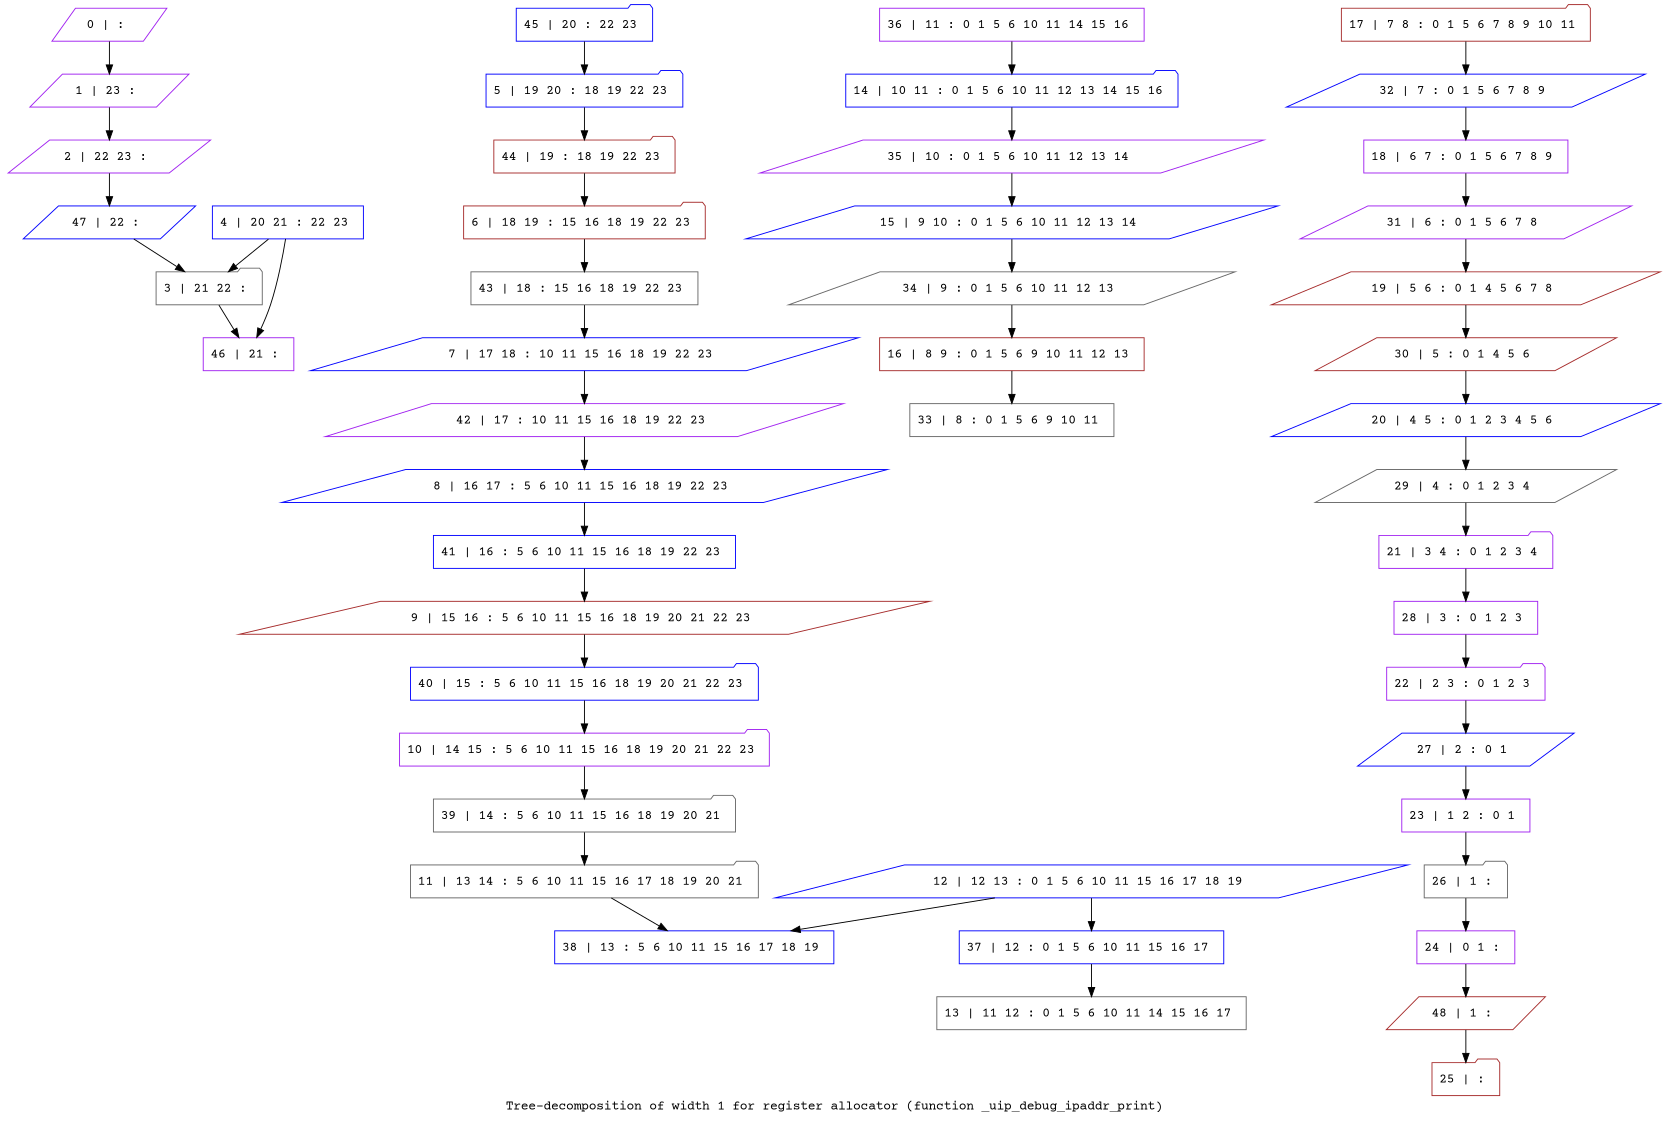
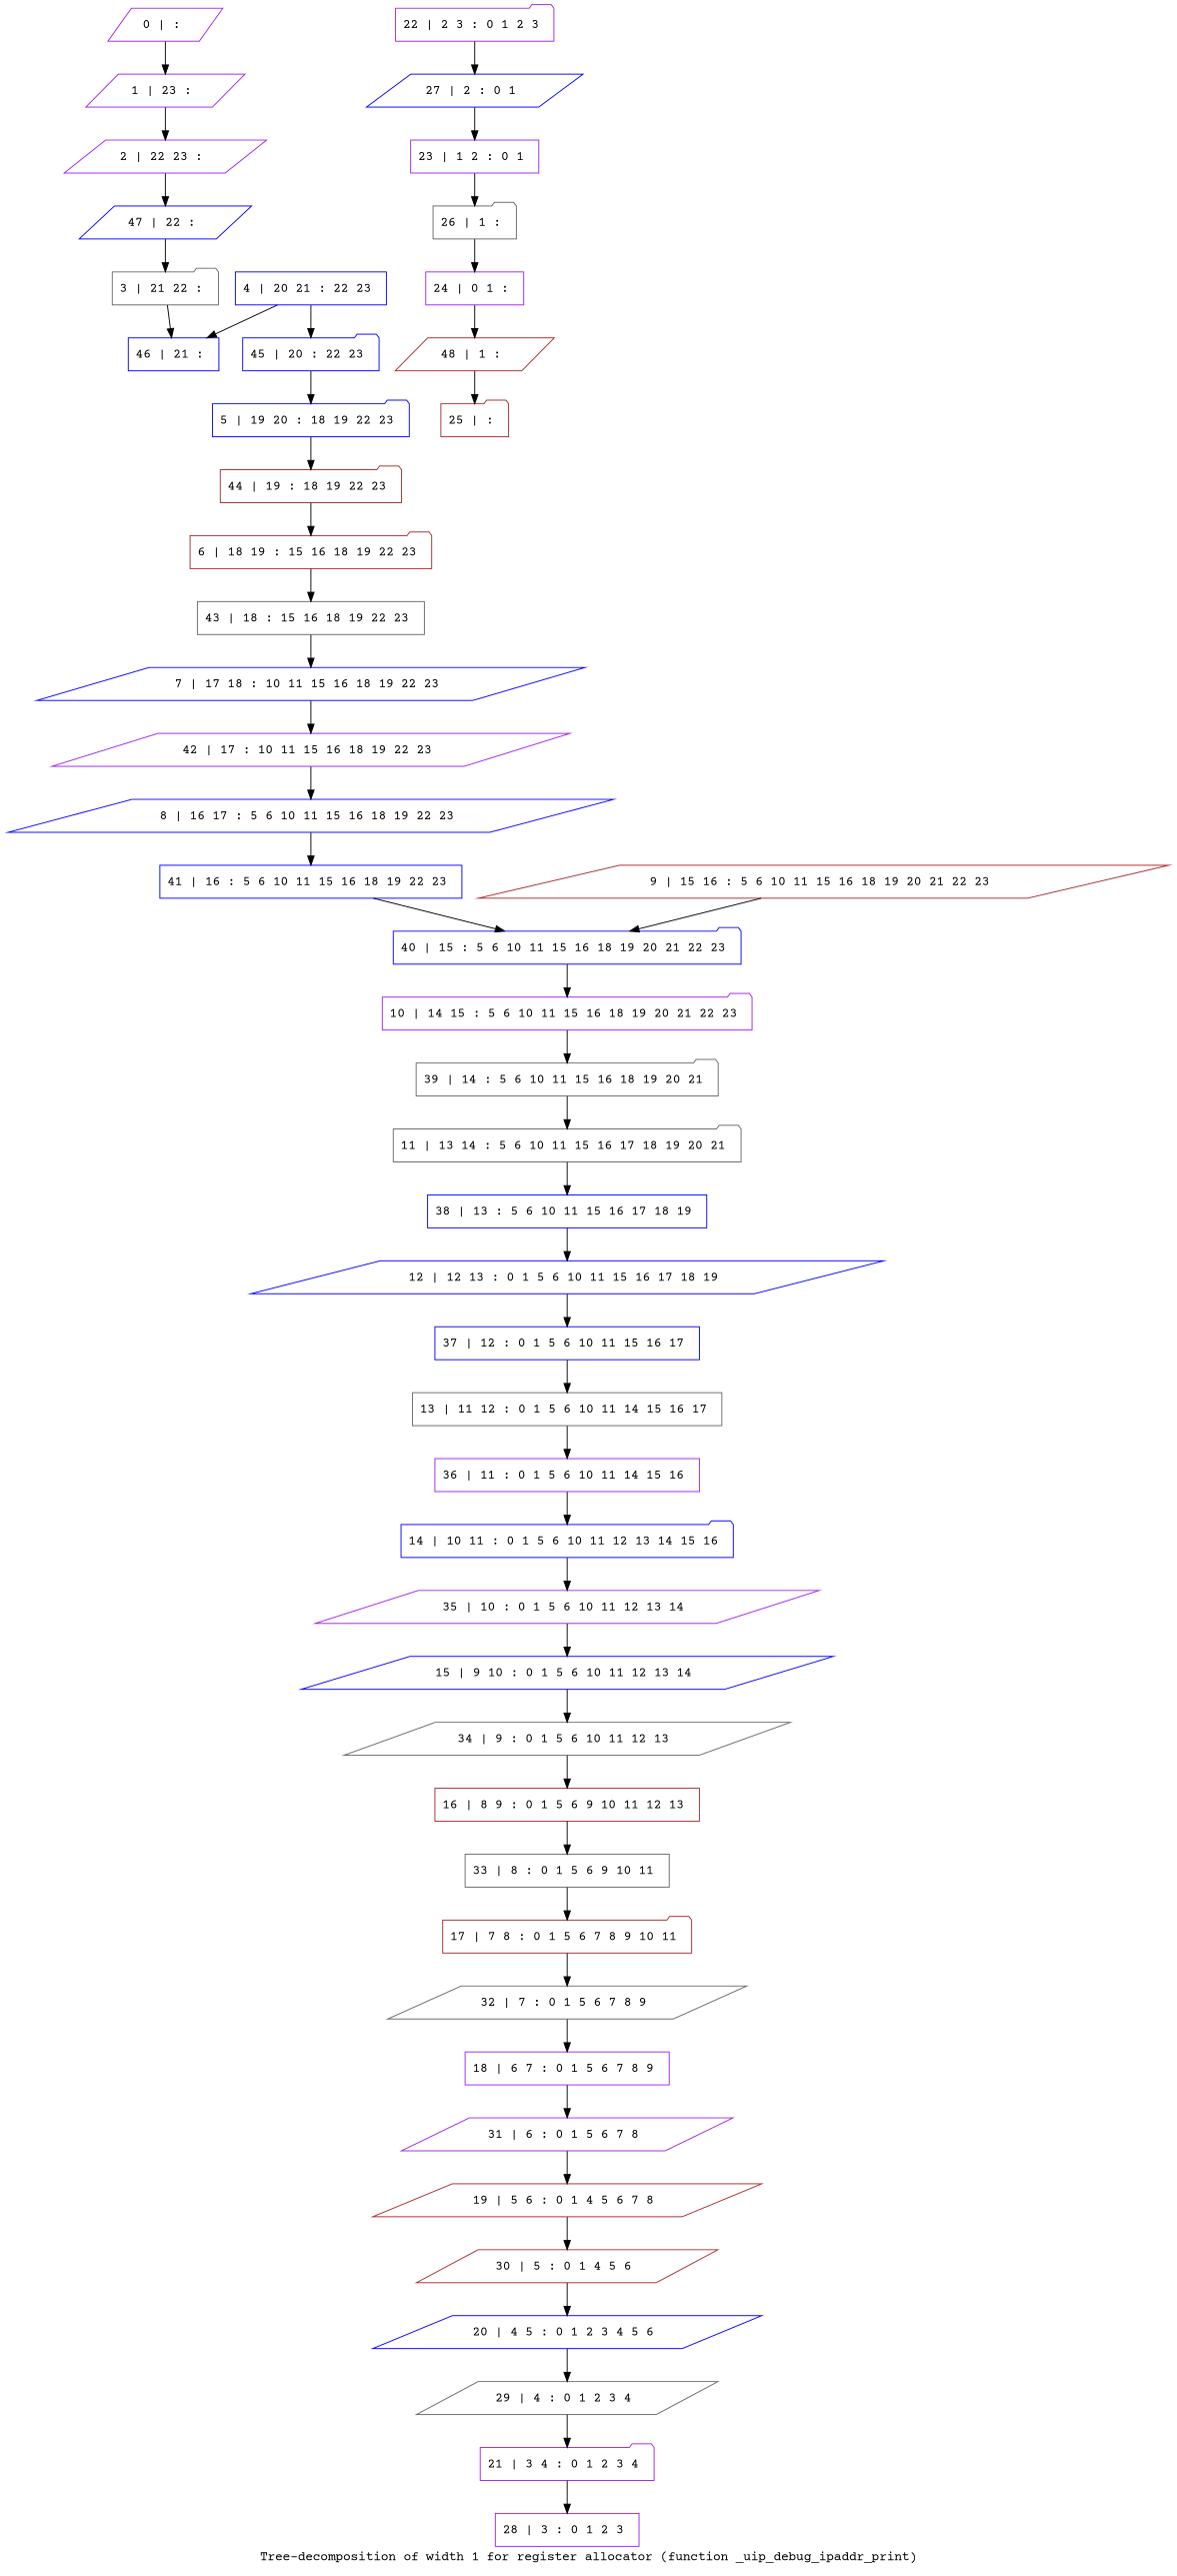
  digraph {
    fontname="Courier Prime"
    label="Tree-decomposition of width 1 for register allocator (function _uip_debug_ipaddr_print)"
    node [color=blue fontname="Courier Prime" shape=parallelogram]
    edge [fontname="Courier Prime"]
    n1 [color=purple label="0 | : "]
    n2 [color=purple label="1 | 23 : "]
    n3 [color=purple label="2 | 22 23 : "]
    n4 [label="47 | 22 : "]
    n5 [color=gray40 label="3 | 21 22 : " shape=folder]
-   n6 [color=purple label="46 | 21 : " shape=box]
+   n6 [label="46 | 21 : " shape=box]
    n7 [label="4 | 20 21 : 22 23 " shape=box]
    n8 [label="45 | 20 : 22 23 " shape=folder]
    n9 [label="5 | 19 20 : 18 19 22 23 " shape=folder]
    n10 [color=brown label="44 | 19 : 18 19 22 23 " shape=folder]
    n11 [color=brown label="6 | 18 19 : 15 16 18 19 22 23 " shape=folder]
    n12 [color=gray40 label="43 | 18 : 15 16 18 19 22 23 " shape=box]
    n13 [label="7 | 17 18 : 10 11 15 16 18 19 22 23 "]
    n14 [color=purple label="42 | 17 : 10 11 15 16 18 19 22 23 "]
    n15 [label="8 | 16 17 : 5 6 10 11 15 16 18 19 22 23 "]
    n16 [label="41 | 16 : 5 6 10 11 15 16 18 19 22 23 " shape=box]
    n17 [color=brown label="9 | 15 16 : 5 6 10 11 15 16 18 19 20 21 22 23 "]
    n18 [label="40 | 15 : 5 6 10 11 15 16 18 19 20 21 22 23 " shape=folder]
    n19 [color=purple label="10 | 14 15 : 5 6 10 11 15 16 18 19 20 21 22 23 " shape=folder]
    n20 [color=gray40 label="39 | 14 : 5 6 10 11 15 16 18 19 20 21 " shape=folder]
    n21 [color=gray40 label="11 | 13 14 : 5 6 10 11 15 16 17 18 19 20 21 " shape=folder]
    n22 [label="38 | 13 : 5 6 10 11 15 16 17 18 19 " shape=box]
    n23 [label="12 | 12 13 : 0 1 5 6 10 11 15 16 17 18 19 "]
    n24 [label="37 | 12 : 0 1 5 6 10 11 15 16 17 " shape=box]
    n25 [color=gray40 label="13 | 11 12 : 0 1 5 6 10 11 14 15 16 17 " shape=box]
    n26 [color=purple label="36 | 11 : 0 1 5 6 10 11 14 15 16 " shape=box]
    n27 [label="14 | 10 11 : 0 1 5 6 10 11 12 13 14 15 16 " shape=folder]
    n28 [color=purple label="35 | 10 : 0 1 5 6 10 11 12 13 14 "]
    n29 [label="15 | 9 10 : 0 1 5 6 10 11 12 13 14 "]
    n30 [color=gray40 label="34 | 9 : 0 1 5 6 10 11 12 13 "]
    n31 [color=brown label="16 | 8 9 : 0 1 5 6 9 10 11 12 13 " shape=box]
    n32 [color=gray40 label="33 | 8 : 0 1 5 6 9 10 11 " shape=box]
    n33 [color=brown label="17 | 7 8 : 0 1 5 6 7 8 9 10 11 " shape=folder]
-   n34 [label="32 | 7 : 0 1 5 6 7 8 9 "]
+   n34 [color=gray40 label="32 | 7 : 0 1 5 6 7 8 9 "]
    n35 [color=purple label="18 | 6 7 : 0 1 5 6 7 8 9 " shape=box]
    n36 [color=purple label="31 | 6 : 0 1 5 6 7 8 "]
    n37 [color=brown label="19 | 5 6 : 0 1 4 5 6 7 8 "]
    n38 [color=brown label="30 | 5 : 0 1 4 5 6 "]
    n39 [label="20 | 4 5 : 0 1 2 3 4 5 6 "]
    n40 [color=gray40 label="29 | 4 : 0 1 2 3 4 "]
    n41 [color=purple label="21 | 3 4 : 0 1 2 3 4 " shape=folder]
    n42 [color=purple label="28 | 3 : 0 1 2 3 " shape=box]
    n43 [color=purple label="22 | 2 3 : 0 1 2 3 " shape=folder]
    n44 [label="27 | 2 : 0 1 "]
    n45 [color=purple label="23 | 1 2 : 0 1 " shape=box]
    n46 [color=gray40 label="26 | 1 : " shape=folder]
    n47 [color=purple label="24 | 0 1 : " shape=box]
    n48 [color=brown label="48 | 1 : "]
    n49 [color=brown label="25 | : " shape=folder]
    n1 -> n2
    n2 -> n3
    n3 -> n4
    n4 -> n5
    n5 -> n6
    n7 -> n6
-   n7 -> n5
+   n7 -> n8
    n8 -> n9
    n9 -> n10
    n10 -> n11
    n11 -> n12
    n12 -> n13
    n13 -> n14
    n14 -> n15
    n15 -> n16
-   n16 -> n17
+   n16 -> n18
    n17 -> n18
    n18 -> n19
    n19 -> n20
    n20 -> n21
    n21 -> n22
-   n23 -> n22
+   n22 -> n23
    n23 -> n24
    n24 -> n25
+   n25 -> n26
    n26 -> n27
    n27 -> n28
    n28 -> n29
    n29 -> n30
    n30 -> n31
    n31 -> n32
+   n32 -> n33
    n33 -> n34
    n34 -> n35
    n35 -> n36
    n36 -> n37
    n37 -> n38
    n38 -> n39
    n39 -> n40
    n40 -> n41
    n41 -> n42
-   n42 -> n43
    n43 -> n44
    n44 -> n45
    n45 -> n46
    n46 -> n47
    n47 -> n48
    n48 -> n49
  }
